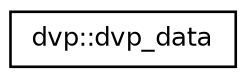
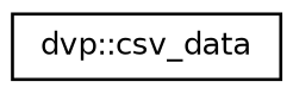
  digraph {
    rankdir=LR
-   n1 [color=black fillcolor=white fontname=Helvetica fontsize=10 height=0.2 label="dvp::dvp_data" shape=record style=filled width=0.4]
+   n1 [color=black fillcolor=white fontname=Helvetica fontsize=10 height=0.2 label="dvp::csv_data" shape=record style=filled width=0.4]
  }
